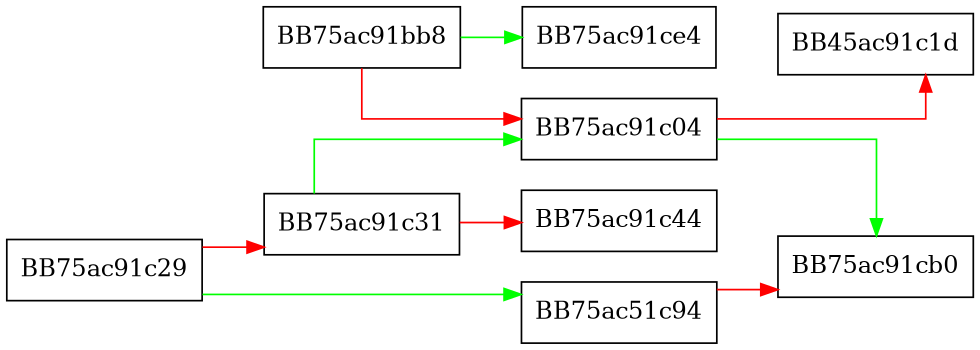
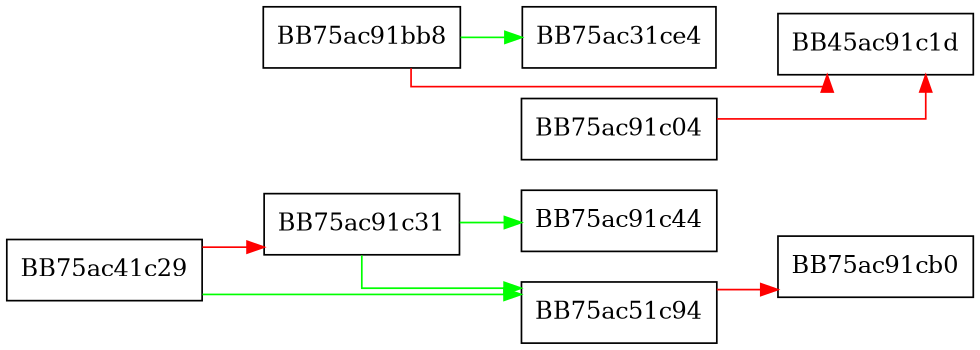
  digraph {
    rankdir=LR
    splines=ortho
    node [shape=box]
    edge [color=red]
    BB75ac91bb8
-   BB75ac91ce4
+   BB75ac91ce4 [label=BB75ac31ce4]
    n3 [label=BB75ac91c04]
    BB75ac91cb0
    n5 [label=BB45ac91c1d]
    n6 [label=BB75ac51c94]
-   BB75ac91c29
+   BB75ac91c29 [label=BB75ac41c29]
    BB75ac91c31
    BB75ac91c44
    BB75ac91bb8 -> BB75ac91ce4 [color=green]
-   BB75ac91bb8 -> n3
-   n3 -> BB75ac91cb0 [color=green]
+   BB75ac91bb8 -> n5
    n3 -> n5
    n6 -> BB75ac91cb0
    BB75ac91c29 -> n6 [color=green]
    BB75ac91c29 -> BB75ac91c31
-   BB75ac91c31 -> n3 [color=green]
-   BB75ac91c31 -> BB75ac91c44
+   BB75ac91c31 -> n6 [color=green]
+   BB75ac91c31 -> BB75ac91c44 [color=green]
  }
